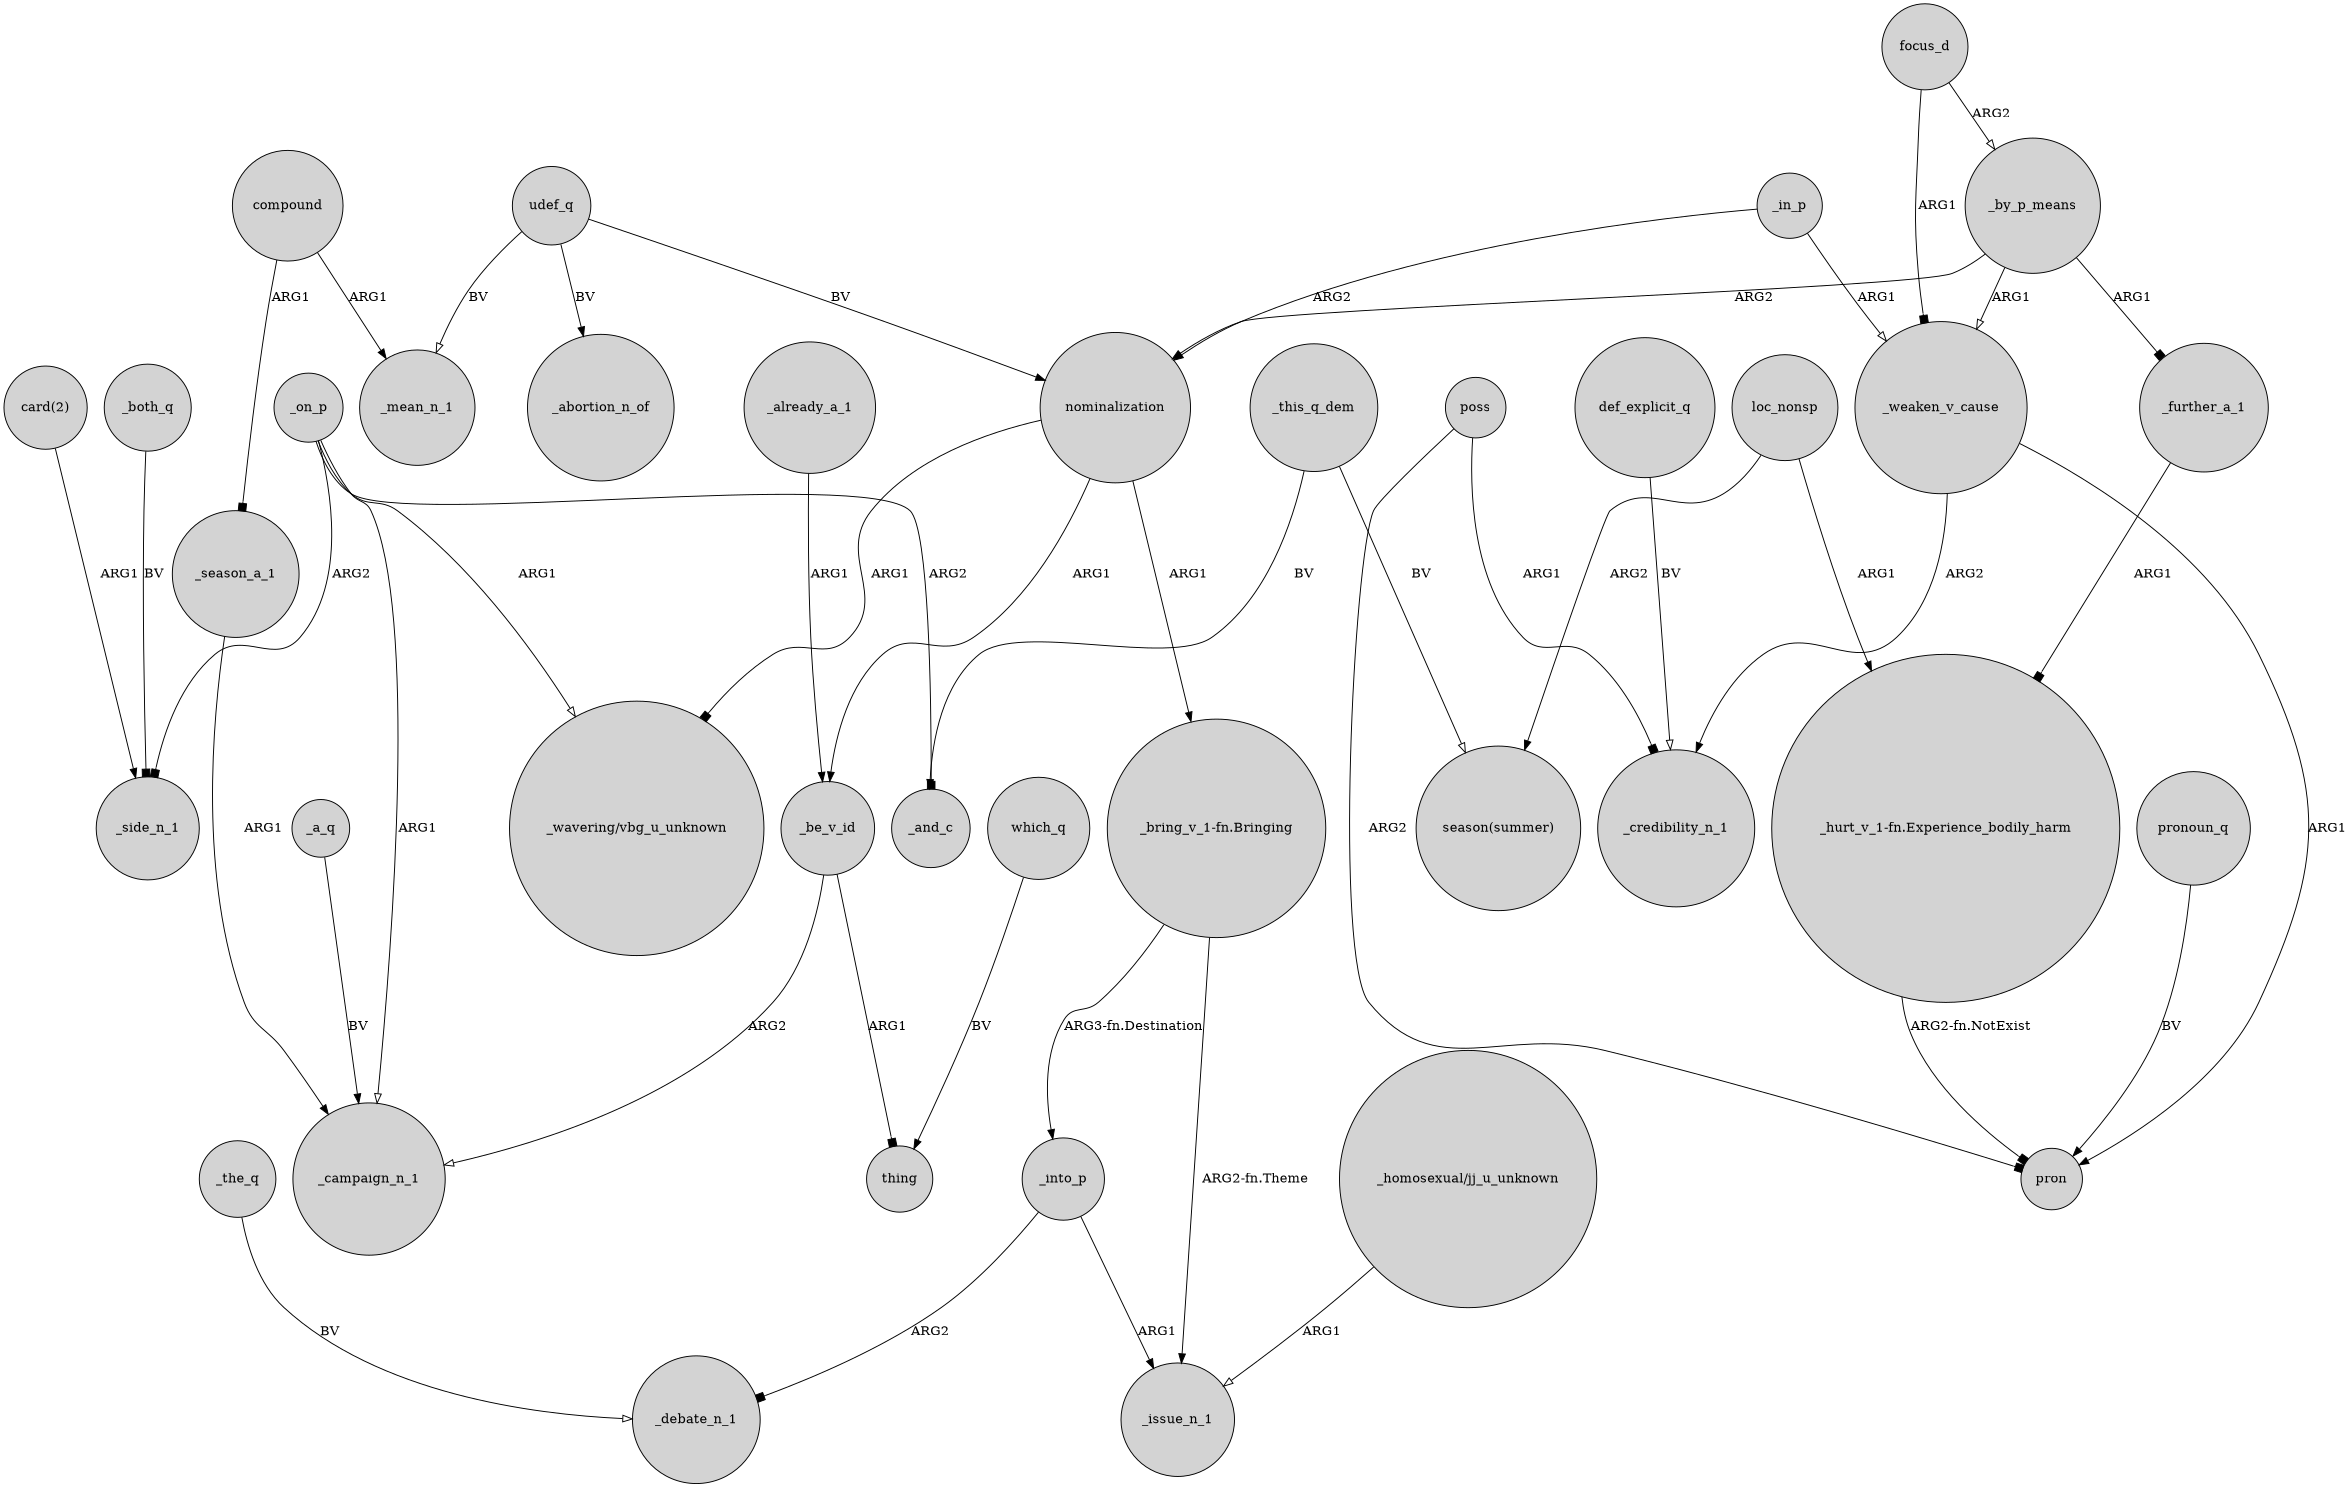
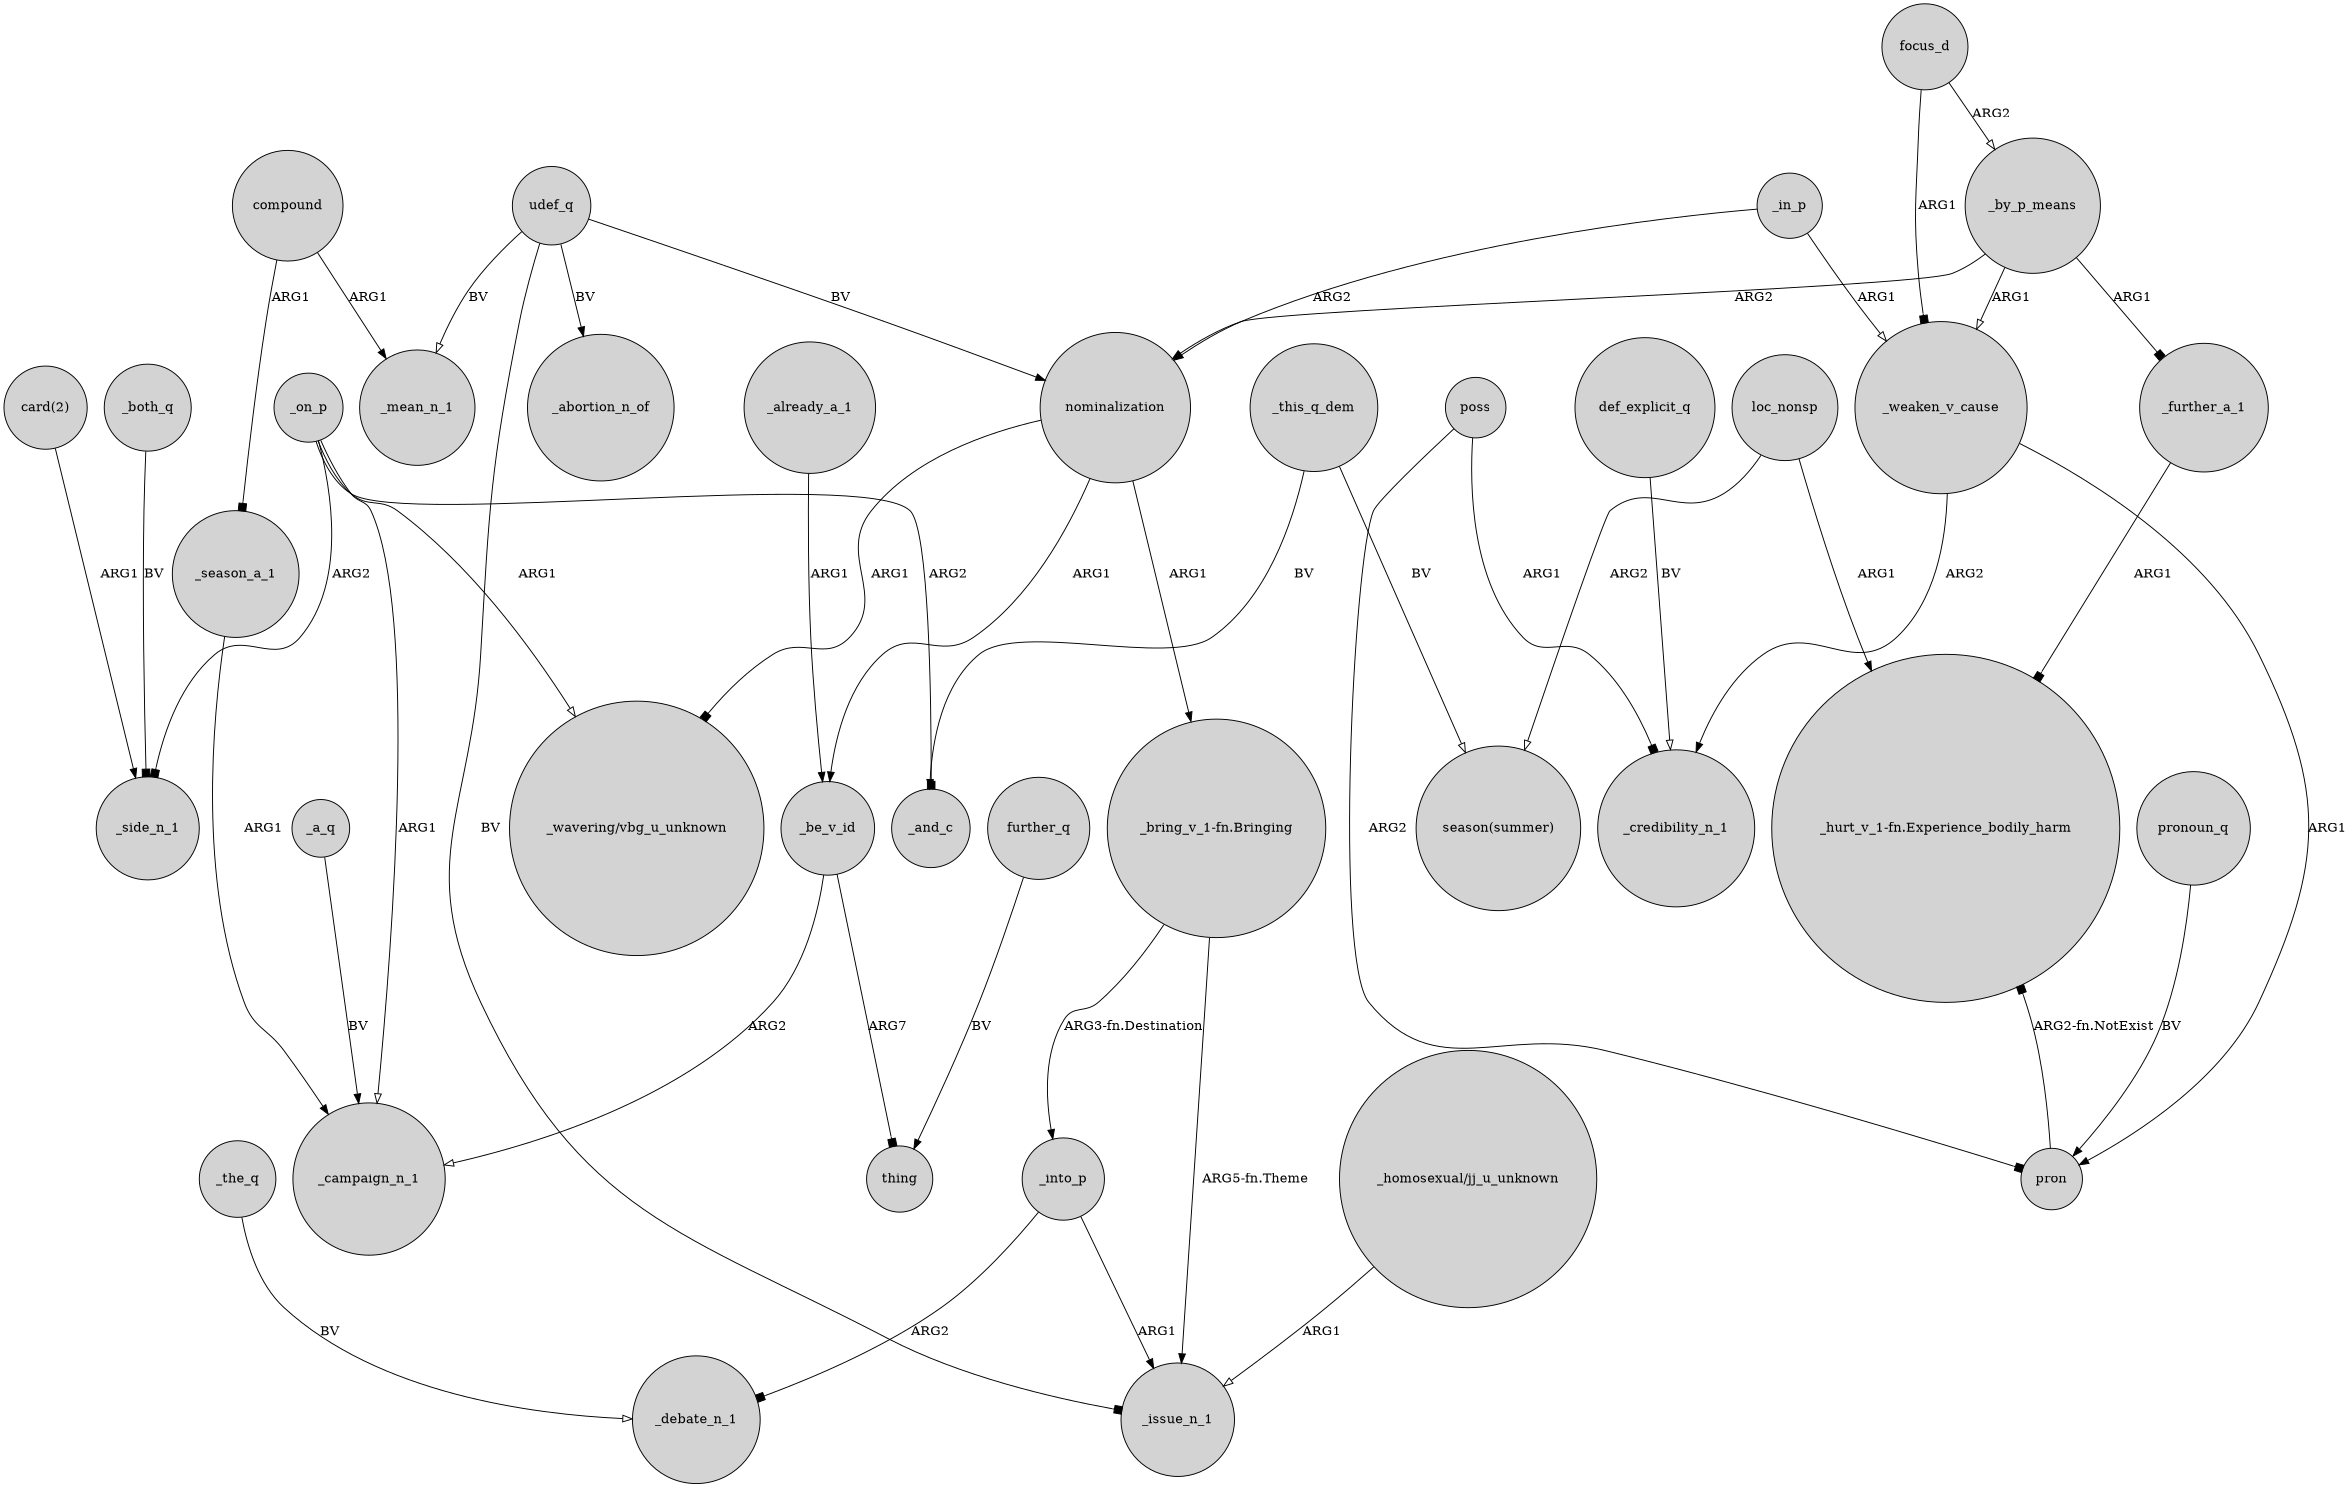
  digraph {
    node [shape=circle style=filled]
    edge [arrowhead=normal]
    _into_p
    _debate_n_1
    _issue_n_1
    def_explicit_q
    _credibility_n_1
    _both_q
    _side_n_1
    _by_p_means
    nominalization
    _weaken_v_cause
    _further_a_1
    "_wavering/vbg_u_unknown"
    "_bring_v_1-fn.Bringing"
    _be_v_id
    "_hurt_v_1-fn.Experience_bodily_harm"
    pron
    _campaign_n_1
    thing
    _this_q_dem
    "season(summer)"
    _and_c
    poss
    focus_d
    "_homosexual/jj_u_unknown"
    loc_nonsp
    _in_p
    pronoun_q
    compound
    _mean_n_1
    n30 [label=_season_a_1]
    _on_p
    "card(2)"
    _already_a_1
    udef_q
    _abortion_n_of
    _the_q
    _a_q
-   which_q
+   which_q [label=further_q]
    _into_p -> _debate_n_1 [arrowhead=box label=ARG2]
    _into_p -> _issue_n_1 [label=ARG1]
    def_explicit_q -> _credibility_n_1 [arrowhead=onormal label=BV]
    _both_q -> _side_n_1 [arrowhead=box label=BV]
    _by_p_means -> nominalization [label=ARG2]
    _by_p_means -> _weaken_v_cause [arrowhead=onormal label=ARG1]
    _by_p_means -> _further_a_1 [arrowhead=box label=ARG1]
    nominalization -> "_wavering/vbg_u_unknown" [arrowhead=box label=ARG1]
    nominalization -> "_bring_v_1-fn.Bringing" [label=ARG1]
    nominalization -> _be_v_id [label=ARG1]
    _weaken_v_cause -> _credibility_n_1 [label=ARG2]
    _weaken_v_cause -> pron [label=ARG1]
    _further_a_1 -> "_hurt_v_1-fn.Experience_bodily_harm" [arrowhead=box label=ARG1]
    "_bring_v_1-fn.Bringing" -> _into_p [label="ARG3-fn.Destination"]
-   "_bring_v_1-fn.Bringing" -> _issue_n_1 [label="ARG2-fn.Theme"]
+   "_bring_v_1-fn.Bringing" -> _issue_n_1 [label="ARG5-fn.Theme"]
    _be_v_id -> _campaign_n_1 [arrowhead=onormal label=ARG2]
-   _be_v_id -> thing [arrowhead=box label=ARG1]
-   "_hurt_v_1-fn.Experience_bodily_harm" -> pron [arrowhead=box label="ARG2-fn.NotExist"]
+   _be_v_id -> thing [arrowhead=box label=ARG7]
+   pron -> "_hurt_v_1-fn.Experience_bodily_harm" [arrowhead=box label="ARG2-fn.NotExist"]
    _this_q_dem -> "season(summer)" [arrowhead=onormal label=BV]
    _this_q_dem -> _and_c [label=BV]
    poss -> _credibility_n_1 [arrowhead=box label=ARG1]
    poss -> pron [arrowhead=box label=ARG2]
    focus_d -> _by_p_means [arrowhead=onormal label=ARG2]
    focus_d -> _weaken_v_cause [arrowhead=box label=ARG1]
    "_homosexual/jj_u_unknown" -> _issue_n_1 [arrowhead=onormal label=ARG1]
    loc_nonsp -> "_hurt_v_1-fn.Experience_bodily_harm" [label=ARG1]
-   loc_nonsp -> "season(summer)" [label=ARG2]
+   loc_nonsp -> "season(summer)" [arrowhead=onormal label=ARG2]
    _in_p -> nominalization [label=ARG2]
    _in_p -> _weaken_v_cause [arrowhead=onormal label=ARG1]
    pronoun_q -> pron [label=BV]
    compound -> _mean_n_1 [label=ARG1]
    compound -> n30 [arrowhead=box label=ARG1]
    n30 -> _campaign_n_1 [label=ARG1]
    _on_p -> _side_n_1 [arrowhead=box label=ARG2]
    _on_p -> "_wavering/vbg_u_unknown" [arrowhead=onormal label=ARG1]
    _on_p -> _campaign_n_1 [arrowhead=onormal label=ARG1]
    _on_p -> _and_c [arrowhead=box label=ARG2]
    "card(2)" -> _side_n_1 [label=ARG1]
    _already_a_1 -> _be_v_id [label=ARG1]
+   udef_q -> _issue_n_1 [arrowhead=box label=BV]
    udef_q -> nominalization [label=BV]
    udef_q -> _mean_n_1 [arrowhead=onormal label=BV]
    udef_q -> _abortion_n_of [label=BV]
    _the_q -> _debate_n_1 [arrowhead=onormal label=BV]
    _a_q -> _campaign_n_1 [label=BV]
    which_q -> thing [label=BV]
  }
